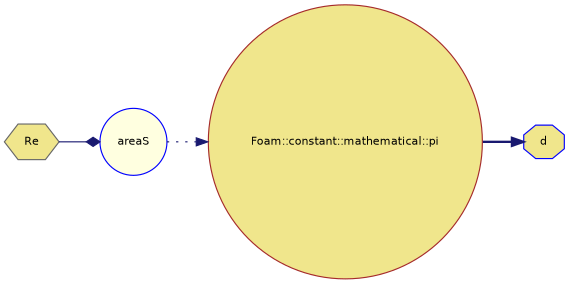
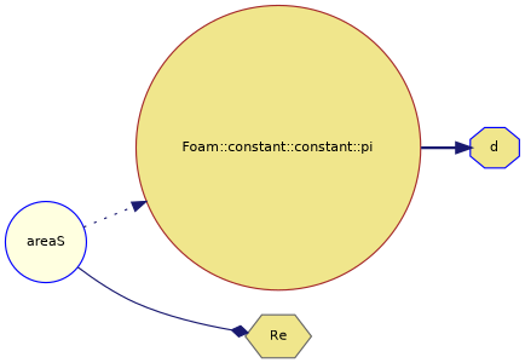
  digraph {
    rankdir=LR
    node [color=blue fillcolor=khaki fontname=Helvetica fontsize=10 shape=circle style=filled]
    edge [arrowhead=normal color=midnightblue fontname=Helvetica fontsize=10 labelfontname=Helvetica labelfontsize=10]
    n1 [fillcolor=lightyellow fontcolor=black height=0.2 label=areaS width=0.4]
-   n2 [color=brown height=0.2 label="Foam::constant::mathematical::pi" width=0.4]
+   n2 [color=brown height=0.2 label="Foam::constant::constant::pi" width=0.4]
    n3 [color=gray40 height=0.2 label=Re shape=hexagon width=0.4]
    n4 [height=0.2 label=d shape=octagon width=0.4]
    n1 -> n2 [style=dotted]
-   n3 -> n1 [arrowhead=diamond style=solid]
+   n1 -> n3 [arrowhead=diamond style=solid]
    n2 -> n4 [style=bold]
  }
